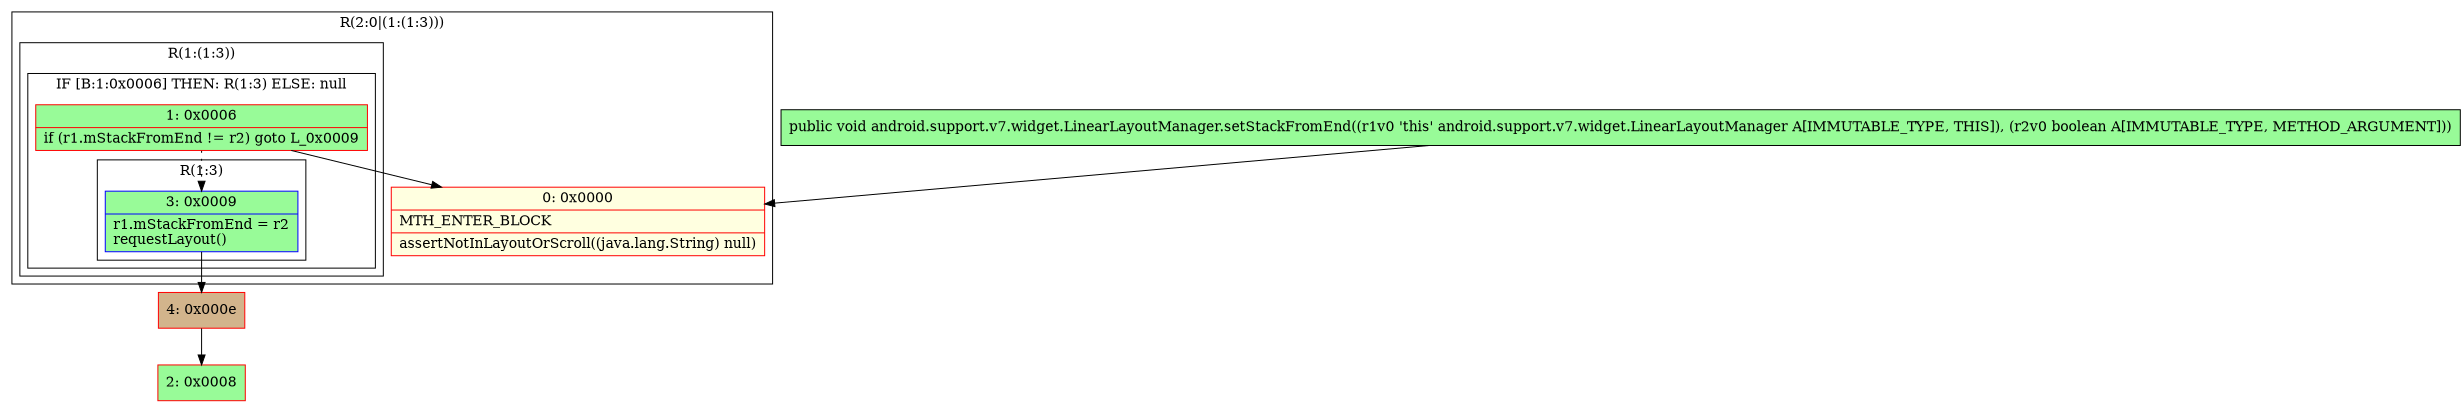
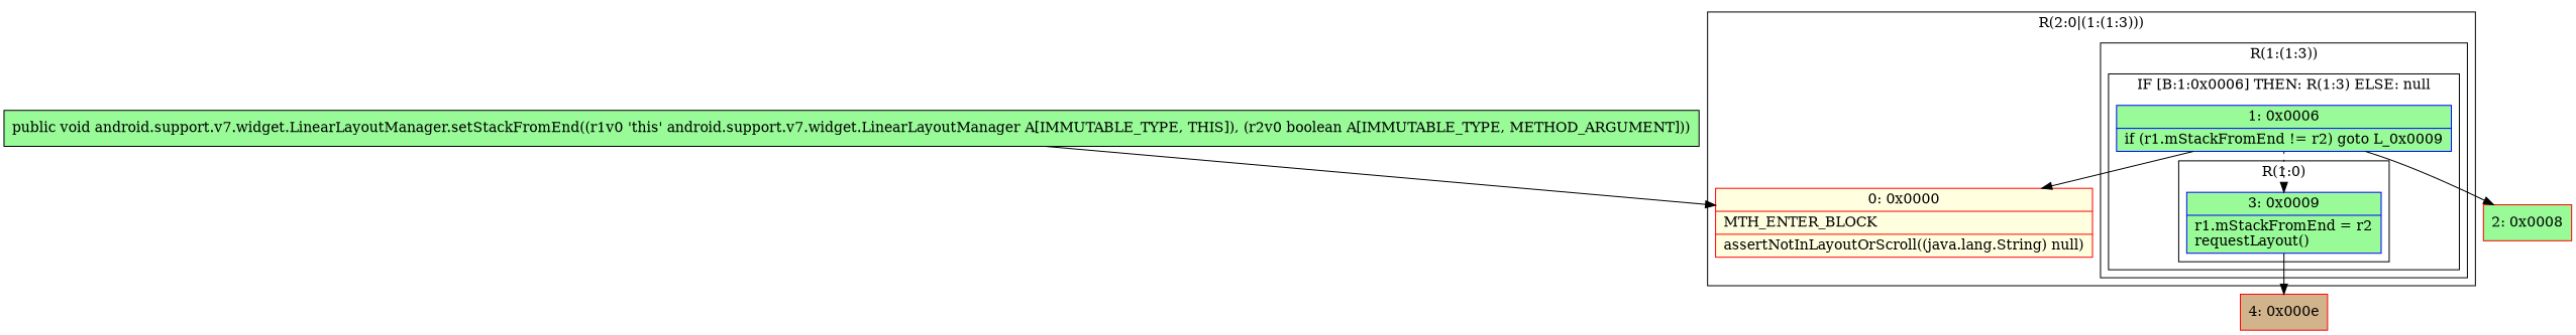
  digraph {
    node [color=red fillcolor=palegreen shape=record style=filled]
    edge [style=solid]
    n1 [color=blue label="{3\:\ 0x0009|r1.mStackFromEnd = r2\lrequestLayout()\l}"]
-   n2 [label="{1\:\ 0x0006|if (r1.mStackFromEnd != r2) goto L_0x0009\l}"]
+   n2 [color=blue label="{1\:\ 0x0006|if (r1.mStackFromEnd != r2) goto L_0x0009\l}"]
    n3 [fillcolor=lightyellow label="{0\:\ 0x0000|MTH_ENTER_BLOCK\l|assertNotInLayoutOrScroll((java.lang.String) null)\l}"]
    n4 [fillcolor=tan label="{4\:\ 0x000e}"]
    n5 [label="{2\:\ 0x0008}"]
    n6 [label="{public void android.support.v7.widget.LinearLayoutManager.setStackFromEnd((r1v0 'this' android.support.v7.widget.LinearLayoutManager A[IMMUTABLE_TYPE, THIS]), (r2v0 boolean A[IMMUTABLE_TYPE, METHOD_ARGUMENT])) }" color=""]
    subgraph cluster_1 {
      label="R(2:0|(1:(1:3)))"
      n3
      subgraph cluster_2 {
        label="R(1:(1:3))"
        subgraph cluster_3 {
          label="IF [B:1:0x0006] THEN: R(1:3) ELSE: null"
          n2
          subgraph cluster_4 {
-           label="R(1:3)"
+           label="R(1:0)"
            n1
          }
        }
      }
    }
    n1 -> n4
    n2 -> n1 [style=dotted]
    n2 -> n3
-   n4 -> n5
+   n2 -> n5
    n6 -> n3
  }
